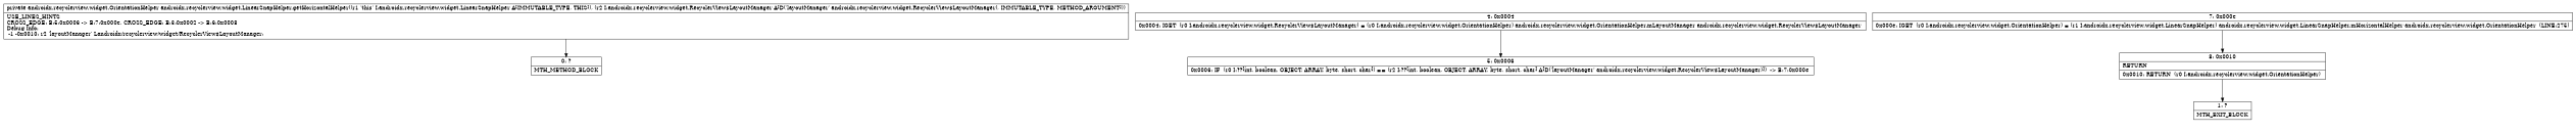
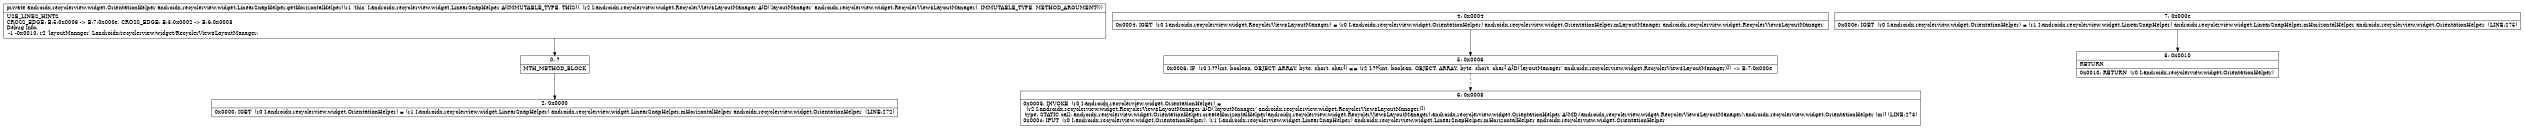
  digraph {
    node [shape=record]
    n1 [label="{0\:\ ?|MTH_METHOD_BLOCK\l}"]
+   n2 [label="{2\:\ 0x0000|0x0000: IGET  (r0 I:androidx.recyclerview.widget.OrientationHelper) = (r1 I:androidx.recyclerview.widget.LinearSnapHelper) androidx.recyclerview.widget.LinearSnapHelper.mHorizontalHelper androidx.recyclerview.widget.OrientationHelper  (LINE:272)\l}"]
    n3 [label="{4\:\ 0x0004|0x0004: IGET  (r0 I:androidx.recyclerview.widget.RecyclerView$LayoutManager) = (r0 I:androidx.recyclerview.widget.OrientationHelper) androidx.recyclerview.widget.OrientationHelper.mLayoutManager androidx.recyclerview.widget.RecyclerView$LayoutManager \l}"]
    n4 [label="{5\:\ 0x0006|0x0006: IF  (r0 I:??[int, boolean, OBJECT, ARRAY, byte, short, char]) == (r2 I:??[int, boolean, OBJECT, ARRAY, byte, short, char] A[D('layoutManager' androidx.recyclerview.widget.RecyclerView$LayoutManager)])  \-\> B:7:0x000e \l}"]
+   n5 [label="{6\:\ 0x0008|0x0008: INVOKE  (r0 I:androidx.recyclerview.widget.OrientationHelper) = \l  (r2 I:androidx.recyclerview.widget.RecyclerView$LayoutManager A[D('layoutManager' androidx.recyclerview.widget.RecyclerView$LayoutManager)])\l type: STATIC call: androidx.recyclerview.widget.OrientationHelper.createHorizontalHelper(androidx.recyclerview.widget.RecyclerView$LayoutManager):androidx.recyclerview.widget.OrientationHelper A[MD:(androidx.recyclerview.widget.RecyclerView$LayoutManager):androidx.recyclerview.widget.OrientationHelper (m)] (LINE:273)\l0x000c: IPUT  (r0 I:androidx.recyclerview.widget.OrientationHelper), (r1 I:androidx.recyclerview.widget.LinearSnapHelper) androidx.recyclerview.widget.LinearSnapHelper.mHorizontalHelper androidx.recyclerview.widget.OrientationHelper \l}"]
    n6 [label="{7\:\ 0x000e|0x000e: IGET  (r0 I:androidx.recyclerview.widget.OrientationHelper) = (r1 I:androidx.recyclerview.widget.LinearSnapHelper) androidx.recyclerview.widget.LinearSnapHelper.mHorizontalHelper androidx.recyclerview.widget.OrientationHelper  (LINE:275)\l}"]
    n7 [label="{8\:\ 0x0010|RETURN\l|0x0010: RETURN  (r0 I:androidx.recyclerview.widget.OrientationHelper) \l}"]
-   n8 [label="{1\:\ ?|MTH_EXIT_BLOCK\l}"]
    n9 [label="{private androidx.recyclerview.widget.OrientationHelper androidx.recyclerview.widget.LinearSnapHelper.getHorizontalHelper((r1 'this' I:androidx.recyclerview.widget.LinearSnapHelper A[IMMUTABLE_TYPE, THIS]), (r2 I:androidx.recyclerview.widget.RecyclerView$LayoutManager A[D('layoutManager' androidx.recyclerview.widget.RecyclerView$LayoutManager), IMMUTABLE_TYPE, METHOD_ARGUMENT]))  | USE_LINES_HINTS\lCROSS_EDGE: B:5:0x0006 \-\> B:7:0x000e, CROSS_EDGE: B:3:0x0002 \-\> B:6:0x0008\lDebug Info:\l  \-1 \-0x0010: r2 'layoutManager' Landroidx\/recyclerview\/widget\/RecyclerView$LayoutManager;\l}"]
+   n1 -> n2
    n3 -> n4
+   n4 -> n5 [style=dashed]
    n6 -> n7
-   n7 -> n8
    n9 -> n1
  }
